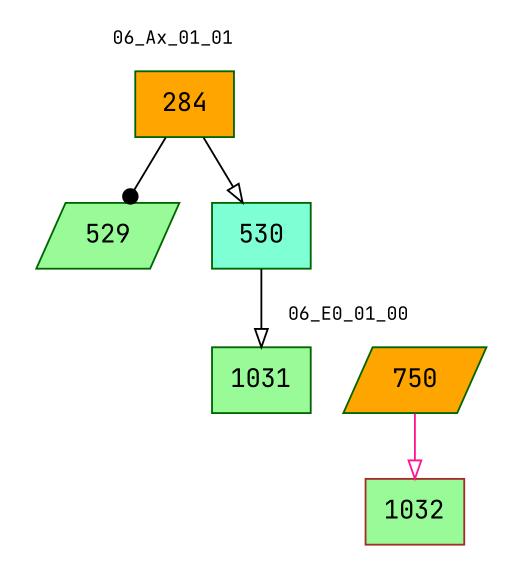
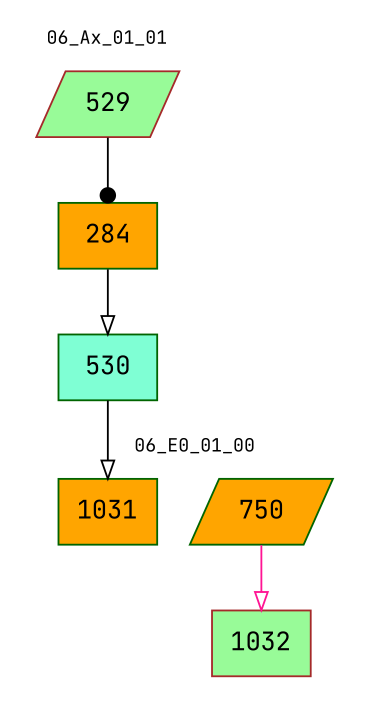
  digraph {
    fontname="JetBrains Mono"
    node [color=darkgreen fillcolor=palegreen fontname="JetBrains Mono" shape=box style=filled]
    edge [arrowhead=onormal color=black fontname="JetBrains Mono"]
    n1 [fillcolor=orange label=284]
-   n2 [label=529 shape=parallelogram]
+   n2 [color=brown label=529 shape=parallelogram]
    n3 [fillcolor=aquamarine label=530]
    n4 [fillcolor=orange label=750 shape=parallelogram]
-   n5 [label=1031]
+   n5 [fillcolor=orange label=1031]
    n6 [color=brown label=1032]
    subgraph cluster_1 {
      color=white
      fontsize=10
      label="06_Ax_01_01"
      n1
      n2
      n3
    }
    subgraph cluster_2 {
      color=white
      fontsize=10
      label="06_E0_01_00"
      n4
      n5
      n6
    }
-   n1 -> n2 [arrowhead=dot]
+   n2 -> n1 [arrowhead=dot]
    n1 -> n3
    n3 -> n5
    n4 -> n6 [color=deeppink]
  }
